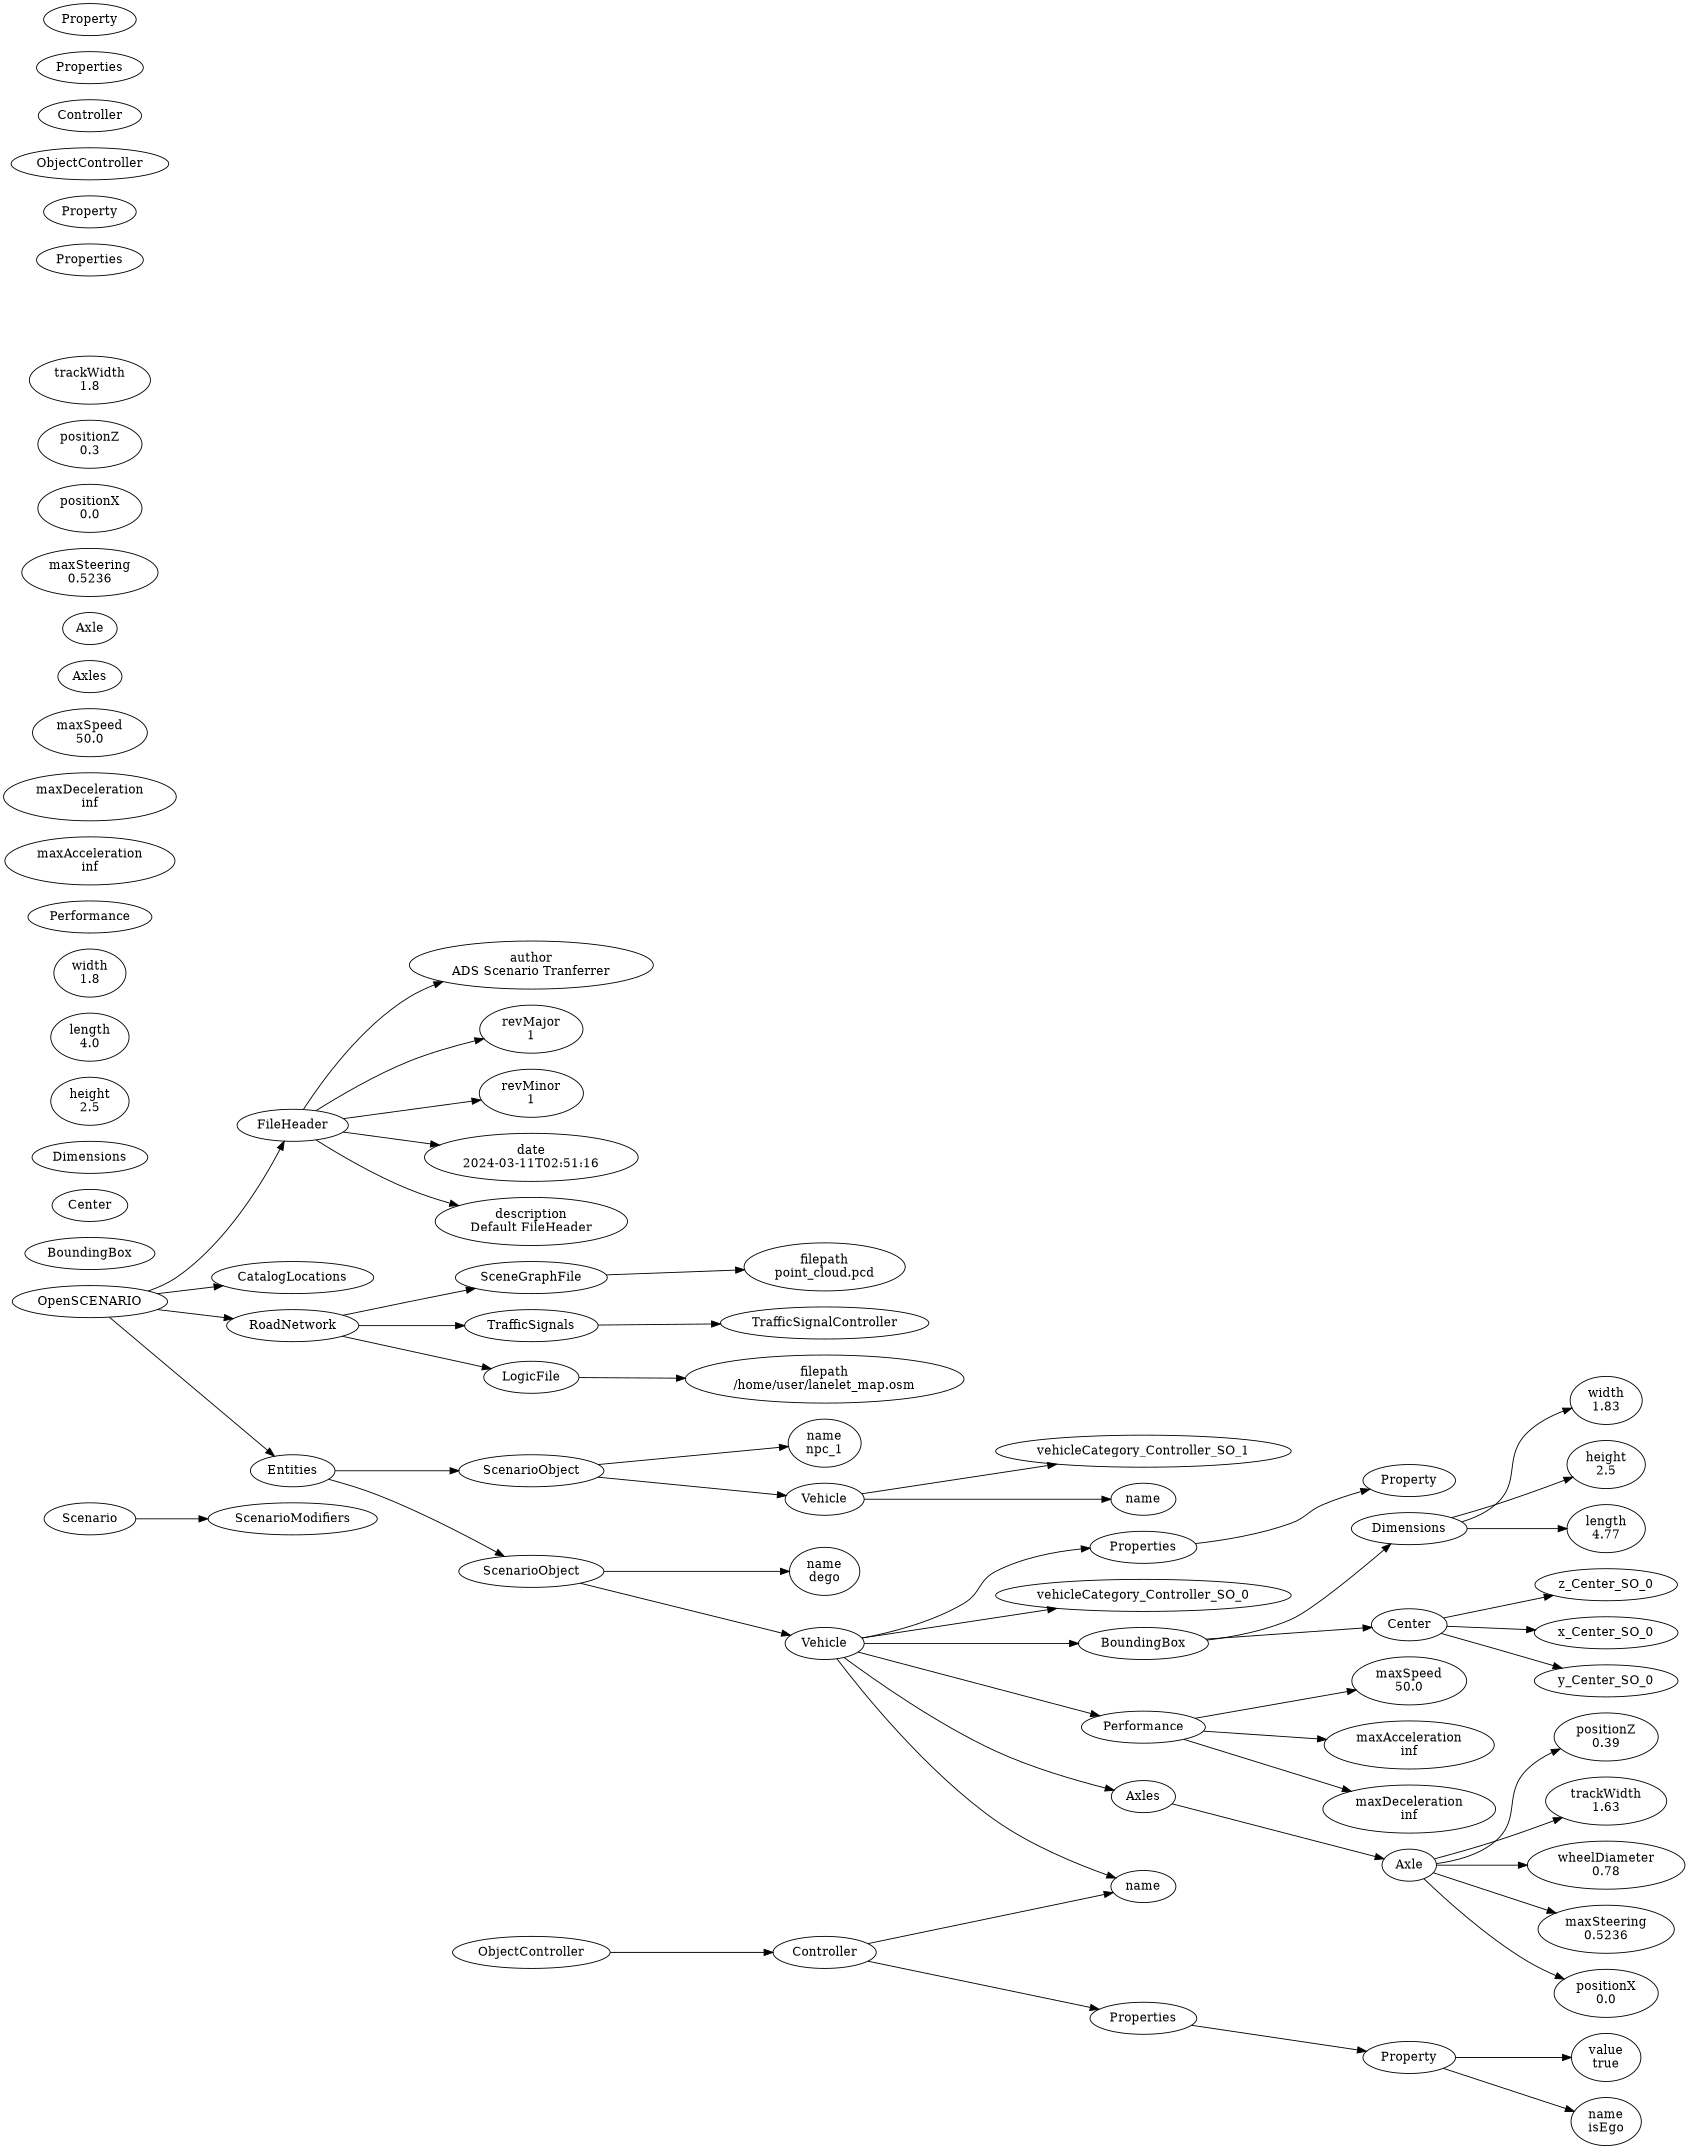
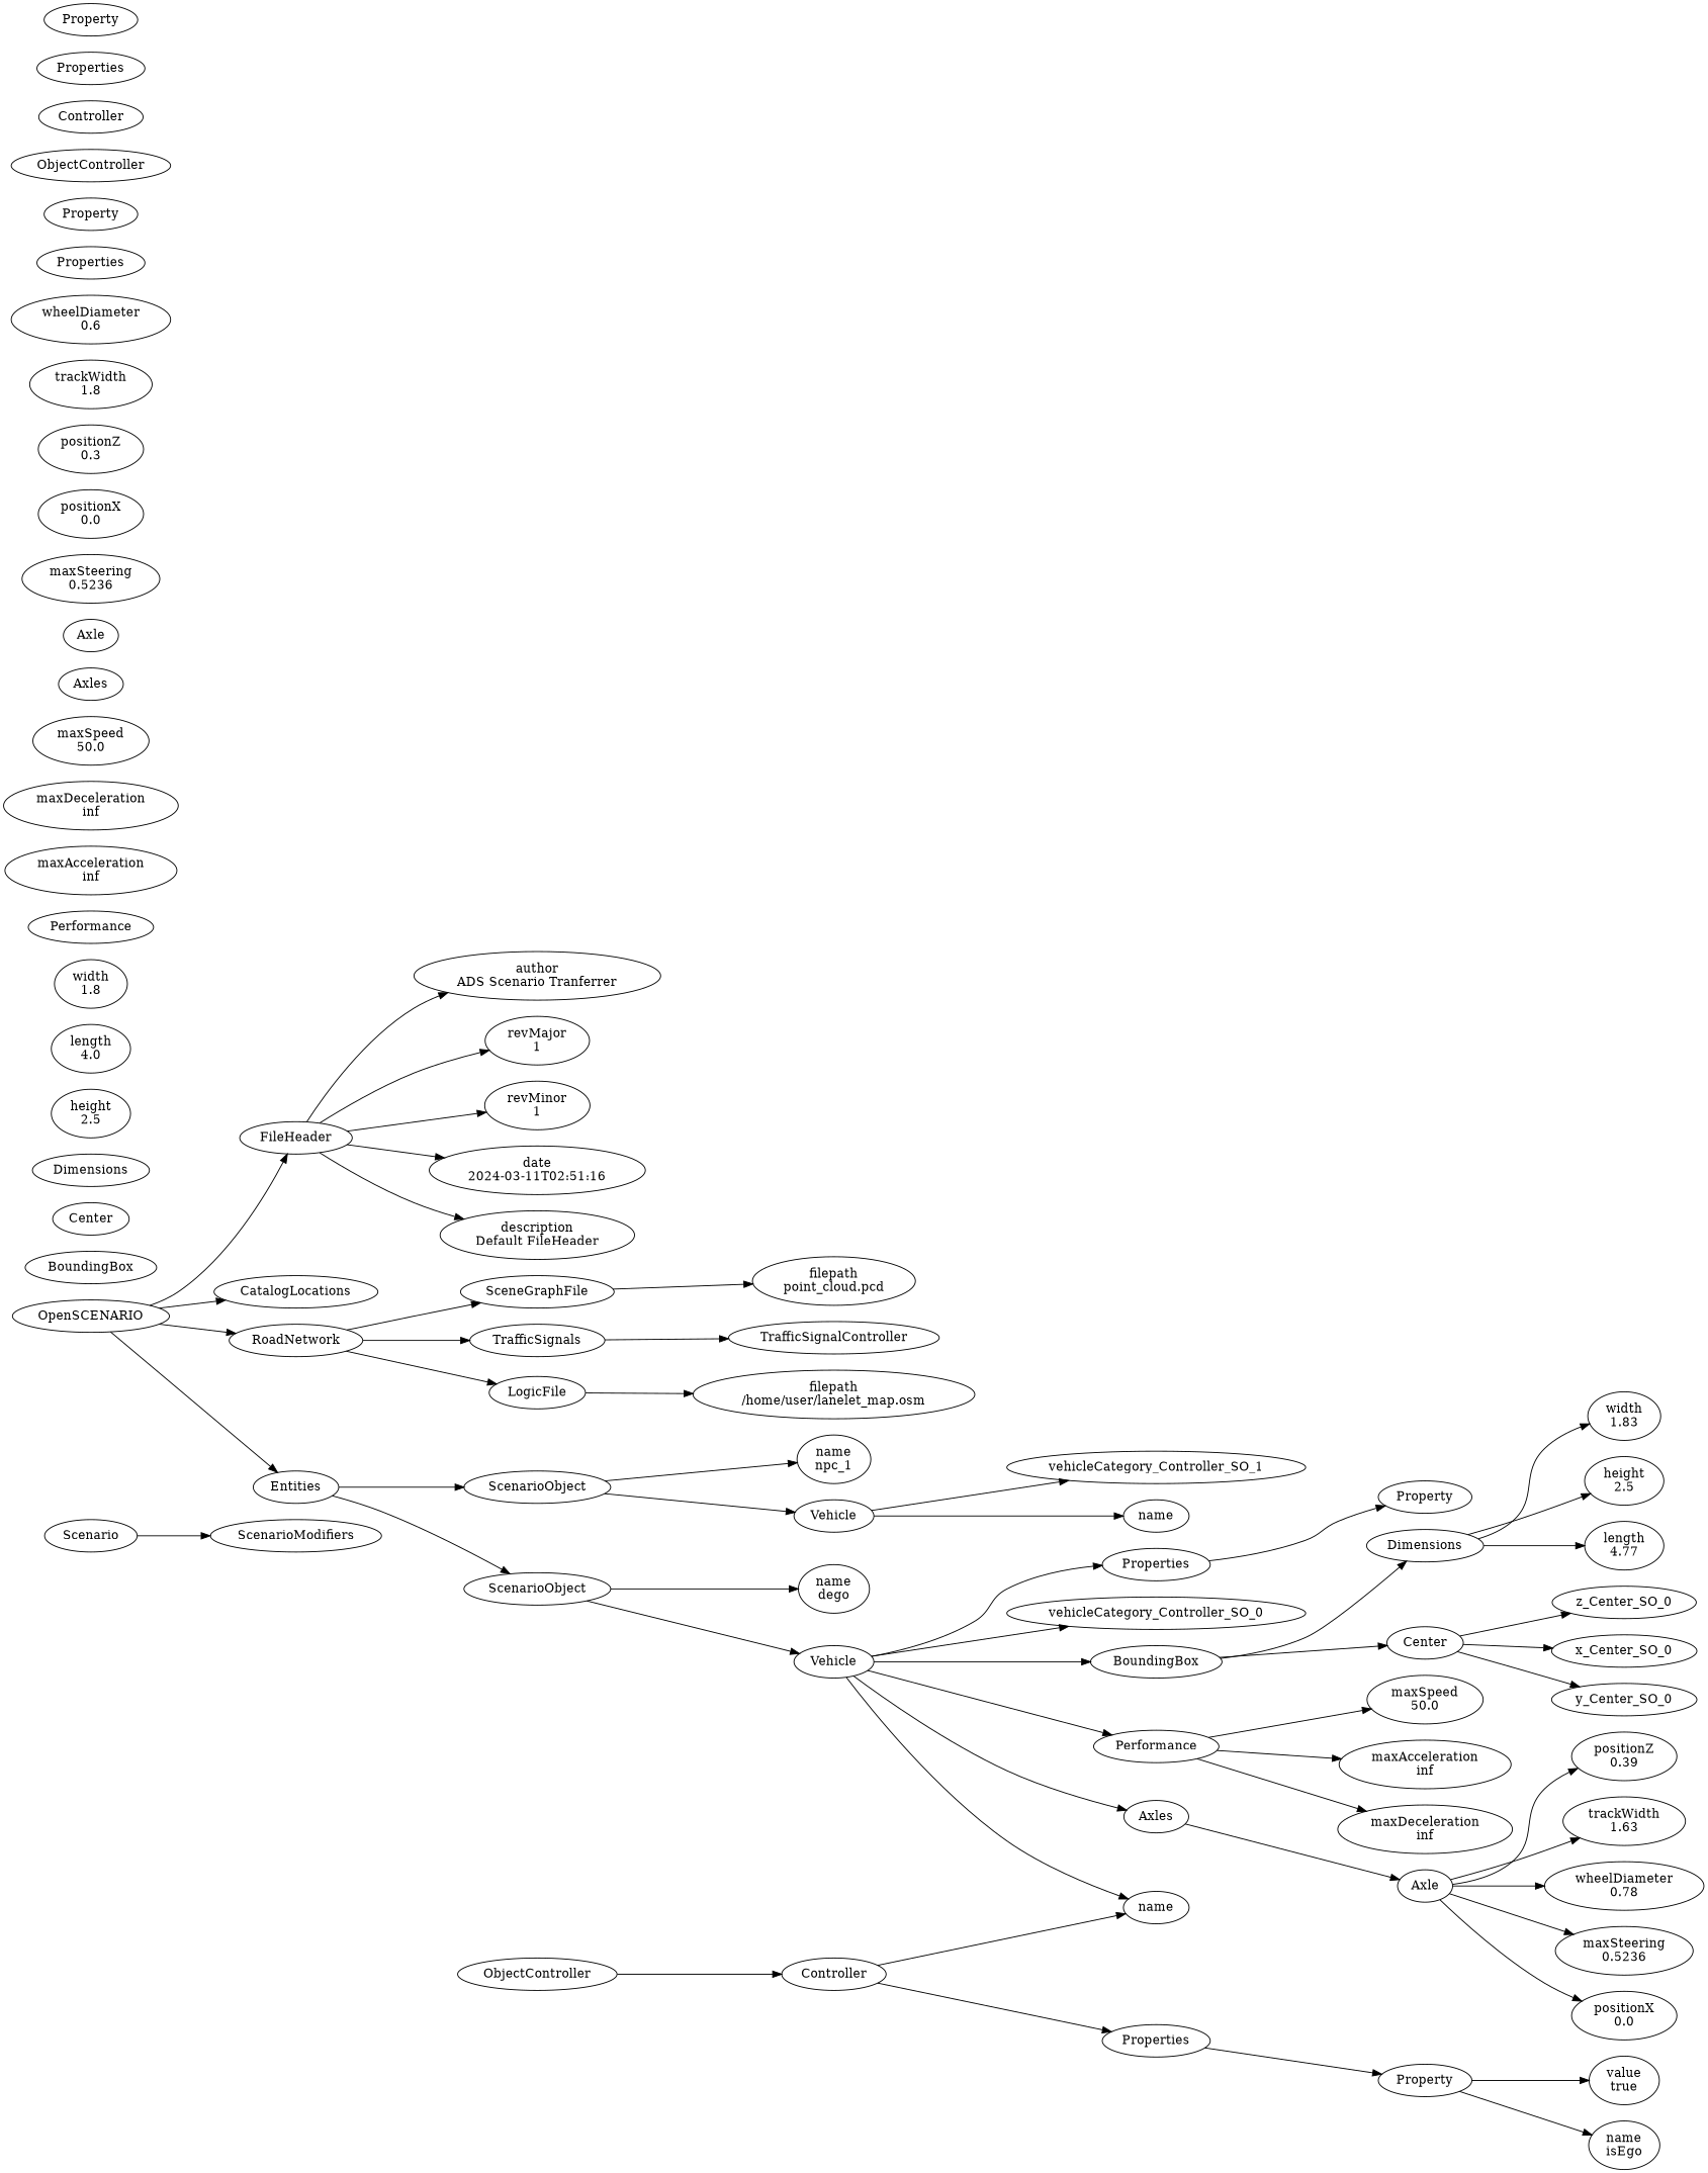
  digraph {
    rankdir=LR
    n1 [label=Scenario]
    n2 [label=ScenarioModifiers]
    n3 [label=OpenSCENARIO]
    n4 [label=FileHeader]
    n5 [label=CatalogLocations]
    n6 [label=RoadNetwork]
    n7 [label=Entities]
    n8 [label="revMajor\n1"]
    n9 [label="revMinor\n1"]
    n10 [label="date\n2024-03-11T02:51:16"]
    n11 [label="description\nDefault FileHeader"]
    n12 [label="author\nADS Scenario Tranferrer"]
    n13 [label=LogicFile]
    n14 [label=SceneGraphFile]
    n15 [label=TrafficSignals]
    n16 [label=ScenarioObject]
    n17 [label=ScenarioObject]
    n18 [label="filepath\n/home/user/lanelet_map.osm"]
    n19 [label="filepath\npoint_cloud.pcd"]
    n20 [label=TrafficSignalController]
    n21 [label="name\ndego"]
    n22 [label=Vehicle]
    n23 [label="name\nnpc_1"]
    n24 [label=Vehicle]
    n25 [label=BoundingBox]
    n26 [label=Performance]
    n27 [label=Axles]
    n28 [label=Properties]
    n29 [label="name\n"]
    vehicleCategory_Controller_SO_0
    n31 [label="name\n"]
    vehicleCategory_Controller_SO_1
    n33 [label=Center]
    n34 [label=Dimensions]
    n35 [label="maxAcceleration\ninf"]
    n36 [label="maxDeceleration\ninf"]
    n37 [label="maxSpeed\n50.0"]
    n38 [label=Axle]
    n39 [label=Property]
    x_Center_SO_0
    y_Center_SO_0
    z_Center_SO_0
    n43 [label="height\n2.5"]
    n44 [label="length\n4.77"]
    n45 [label="width\n1.83"]
    n46 [label="maxSteering\n0.5236"]
    n47 [label="positionX\n0.0"]
    n48 [label="positionZ\n0.39"]
    n49 [label="trackWidth\n1.63"]
    n50 [label="wheelDiameter\n0.78"]
    n51 [label=ObjectController]
    n52 [label=Controller]
    n53 [label=Properties]
    n54 [label=Property]
    n55 [label="name\nisEgo"]
    n56 [label="value\ntrue"]
    n57 [label=BoundingBox]
    n58 [label=Center]
    n59 [label=Dimensions]
    n60 [label="height\n2.5"]
    n61 [label="length\n4.0"]
    n62 [label="width\n1.8"]
    n63 [label=Performance]
    n64 [label="maxAcceleration\ninf"]
    n65 [label="maxDeceleration\ninf"]
    n66 [label="maxSpeed\n50.0"]
    n67 [label=Axles]
    n68 [label=Axle]
    n69 [label="maxSteering\n0.5236"]
    n70 [label="positionX\n0.0"]
    n71 [label="positionZ\n0.3"]
    n72 [label="trackWidth\n1.8"]
+   n73 [label="wheelDiameter\n0.6"]
    n74 [label=Properties]
    n75 [label=Property]
    n76 [label=ObjectController]
    n77 [label=Controller]
    n78 [label=Properties]
    n79 [label=Property]
    n1 -> n2
    n3 -> n4
    n3 -> n5
    n3 -> n6
    n3 -> n7
    n4 -> n8
    n4 -> n9
    n4 -> n10
    n4 -> n11
    n4 -> n12
    n6 -> n13
    n6 -> n14
    n6 -> n15
    n7 -> n16
    n7 -> n17
    n13 -> n18
    n14 -> n19
    n15 -> n20
    n16 -> n21
    n16 -> n22
    n17 -> n23
    n17 -> n24
    n22 -> n25
    n22 -> n26
    n22 -> n27
    n22 -> n28
    n22 -> n29
    n22 -> vehicleCategory_Controller_SO_0
    n24 -> n31
    n24 -> vehicleCategory_Controller_SO_1
    n25 -> n33
    n25 -> n34
    n26 -> n35
    n26 -> n36
    n26 -> n37
    n27 -> n38
    n28 -> n39
    n33 -> x_Center_SO_0
    n33 -> y_Center_SO_0
    n33 -> z_Center_SO_0
    n34 -> n43
    n34 -> n44
    n34 -> n45
    n38 -> n46
    n38 -> n47
    n38 -> n48
    n38 -> n49
    n38 -> n50
    n51 -> n52
    n52 -> n29
    n52 -> n53
    n53 -> n54
    n54 -> n55
    n54 -> n56
  }
